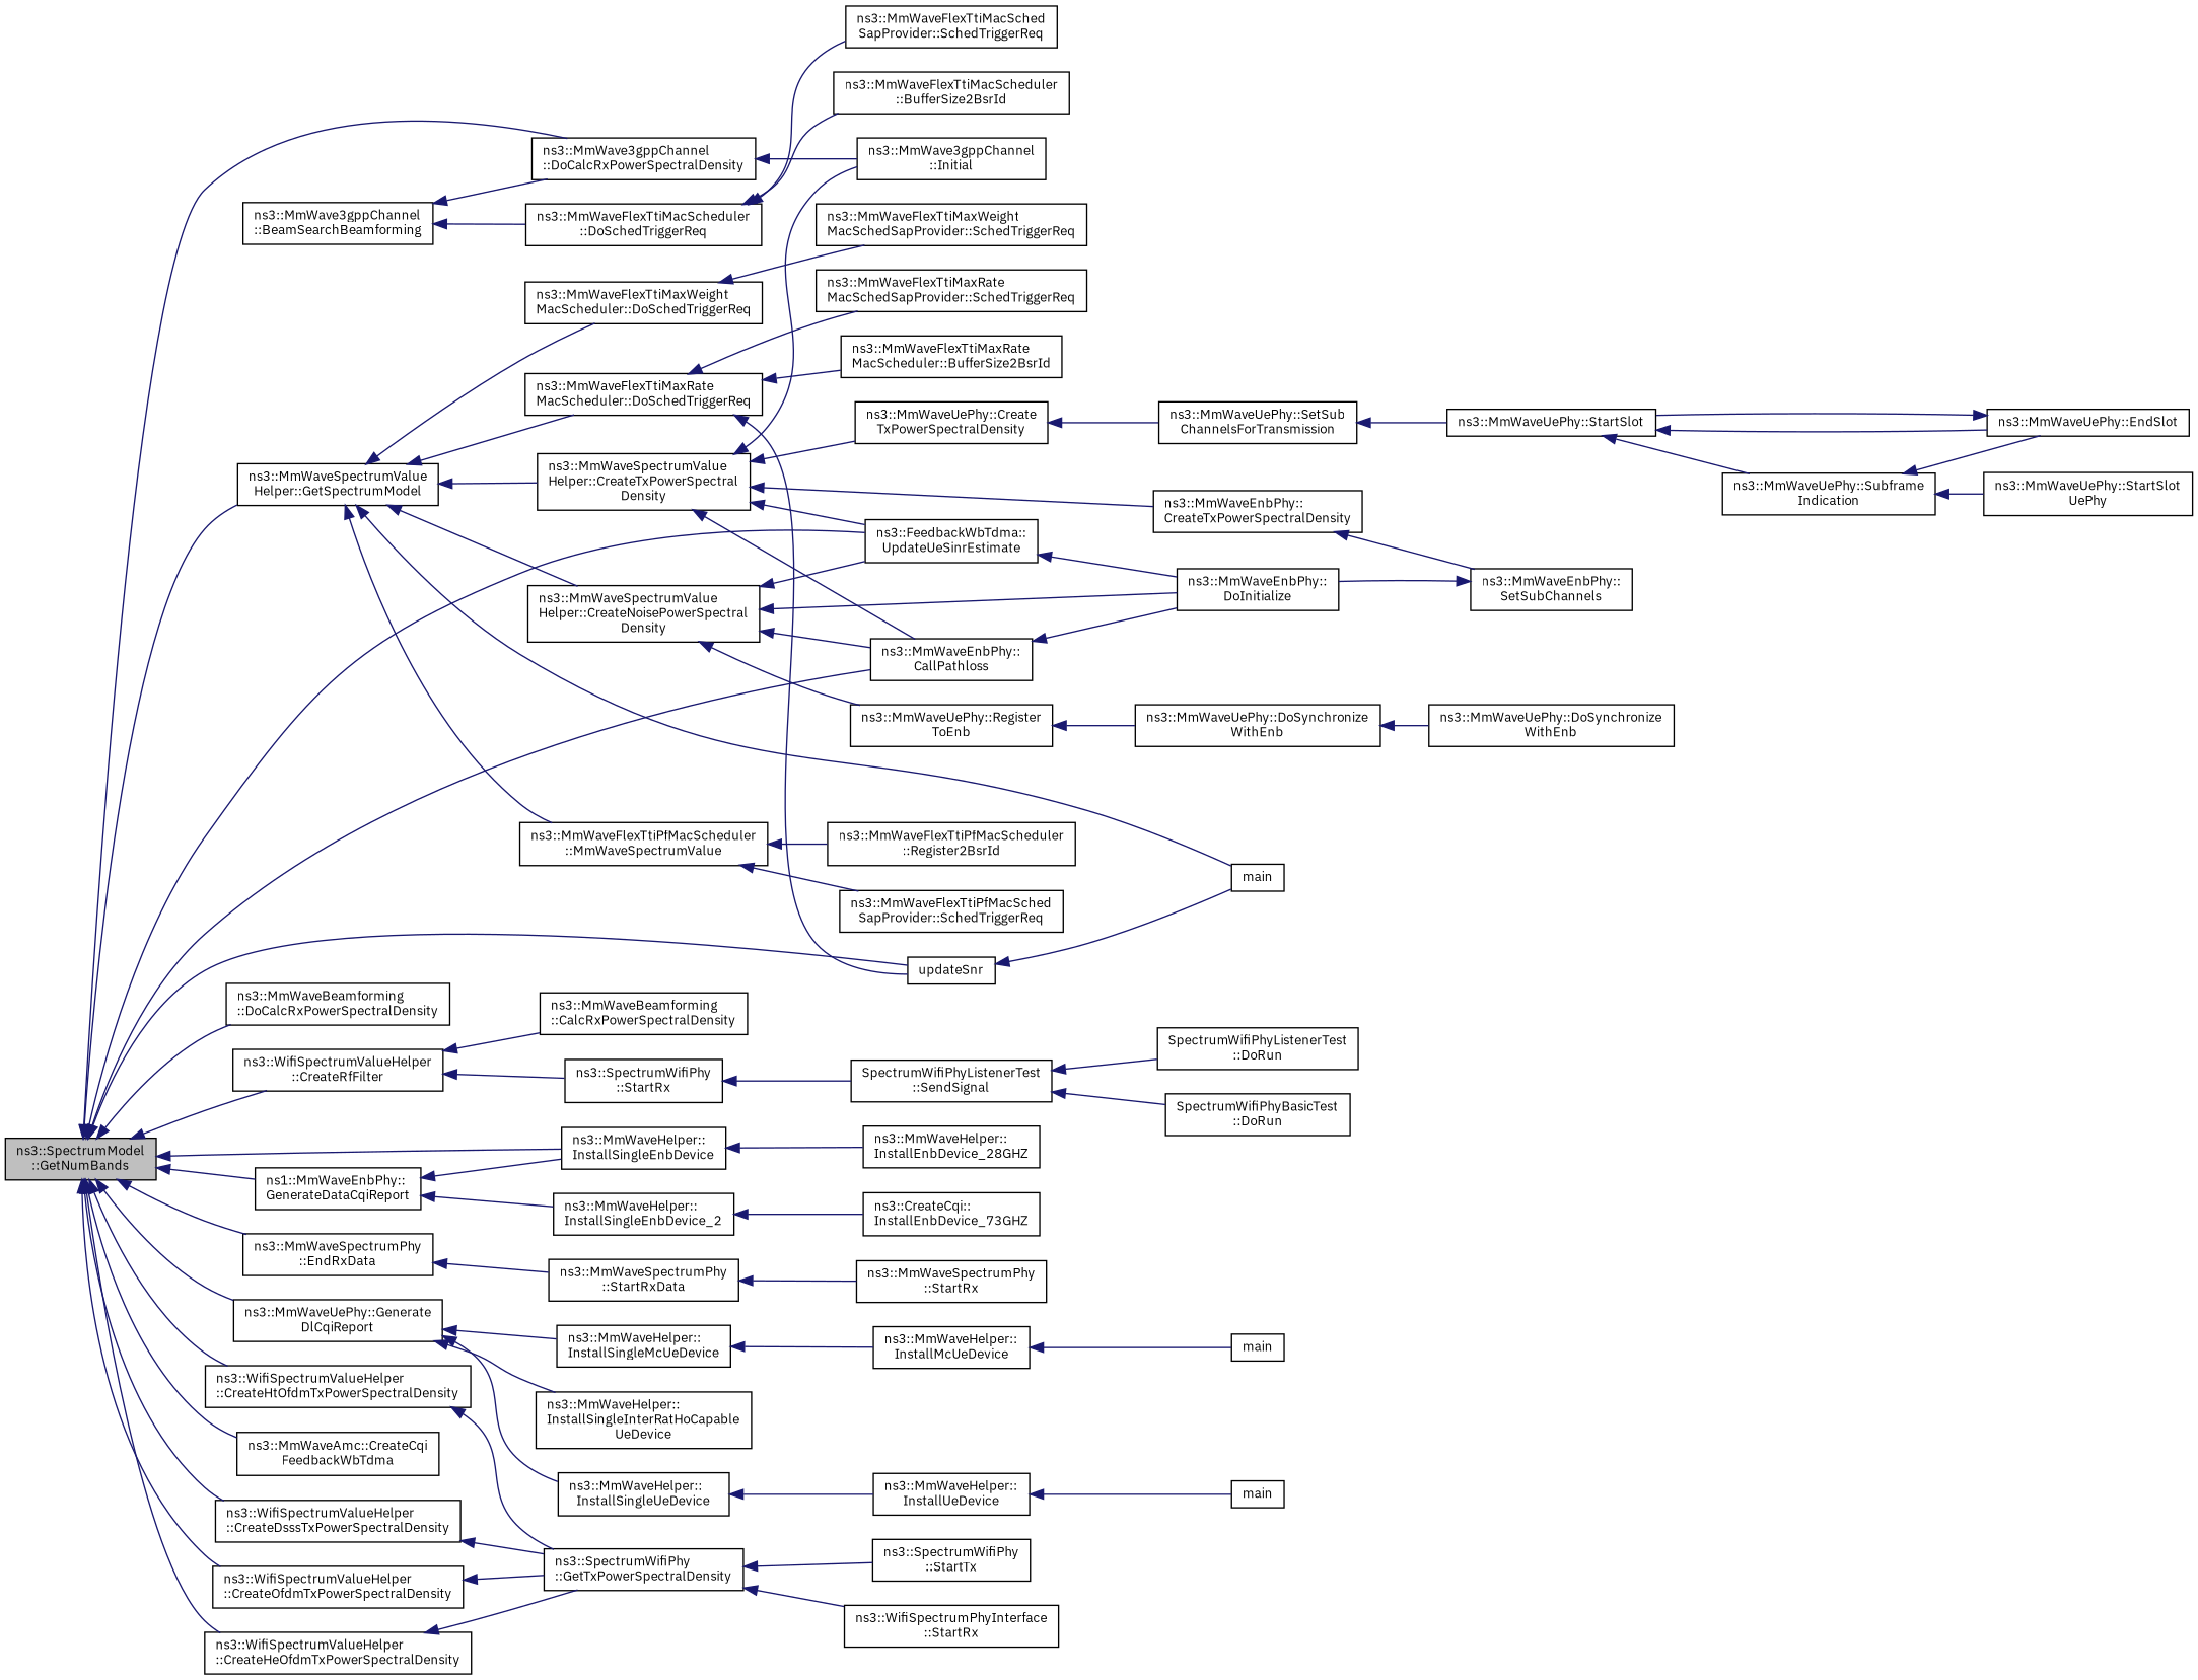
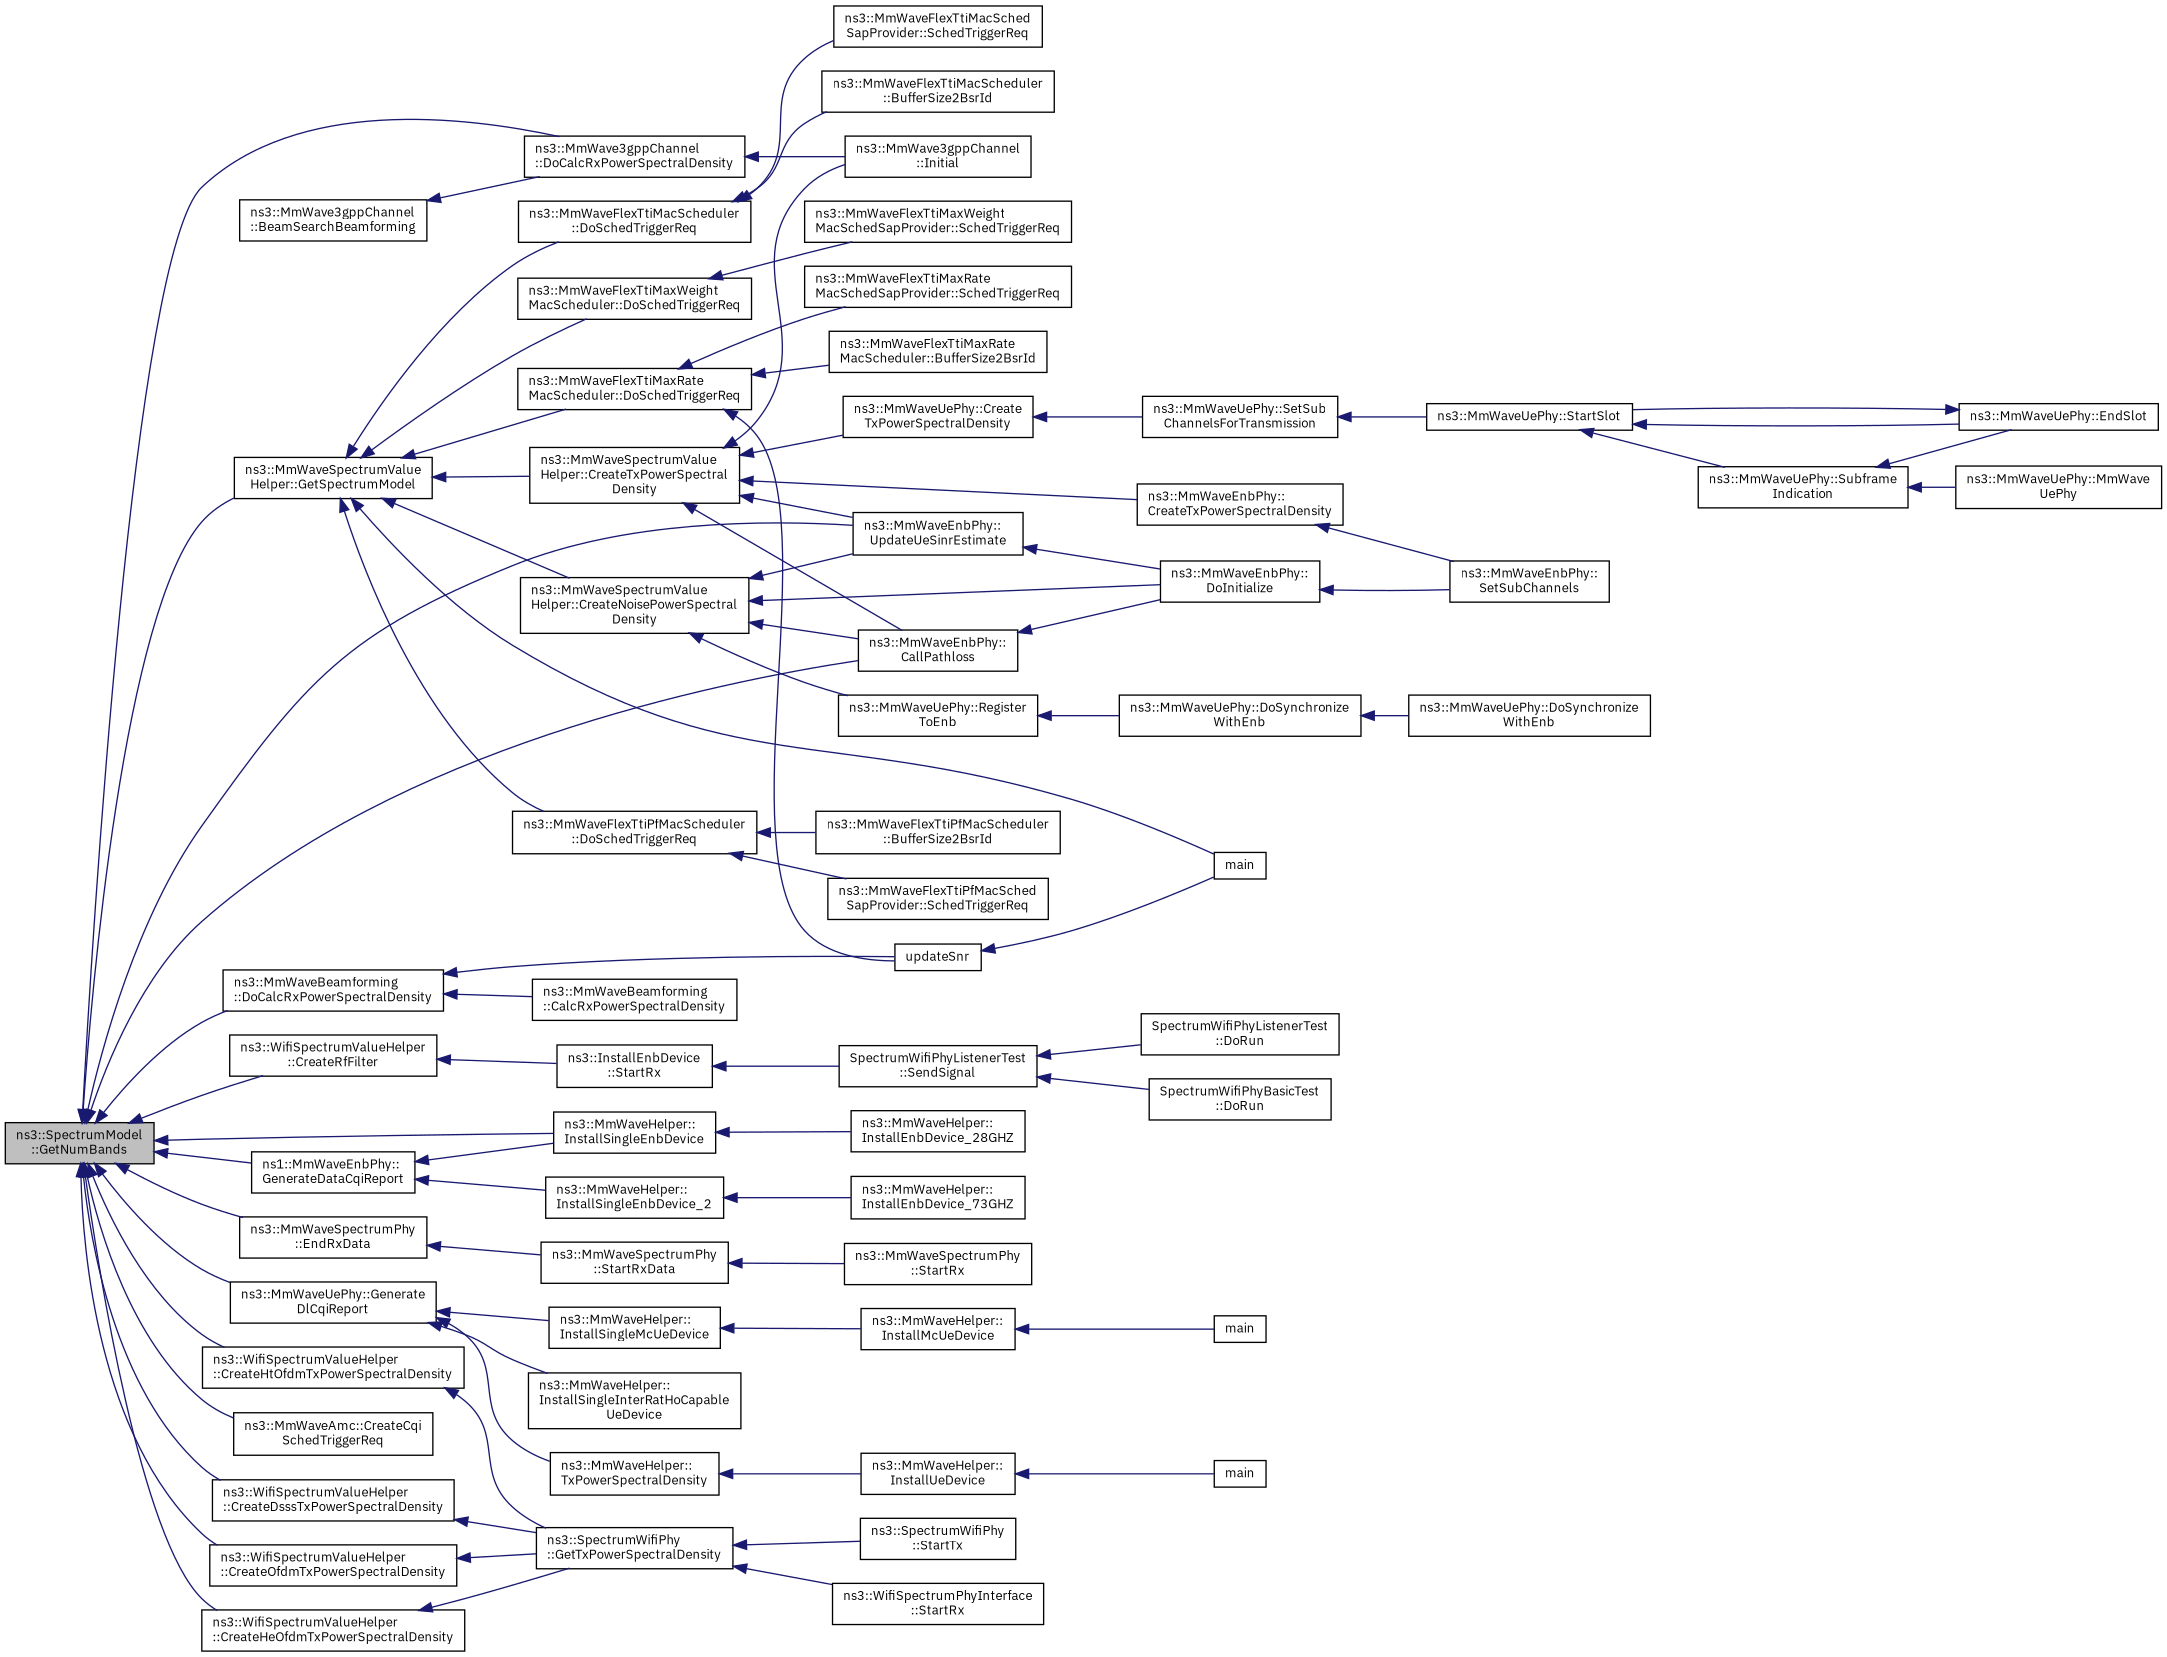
  digraph {
    fontname="IBM Plex Sans"
    rankdir=LR
    node [color=black fillcolor=white fontname="IBM Plex Sans" fontsize=10 shape=record style=filled]
    edge [color=midnightblue dir=back fontname="IBM Plex Sans" fontsize=10 labelfontname=Helvetica labelfontsize=10 style=solid]
    n1 [fillcolor=grey75 fontcolor=black height=0.2 label="ns3::SpectrumModel\l::GetNumBands" width=0.4]
    n2 [height=0.2 label=updateSnr width=0.4]
    n3 [height=0.2 label="ns3::MmWave3gppChannel\l::DoCalcRxPowerSpectralDensity" width=0.4]
-   n4 [height=0.2 label="ns3::MmWaveAmc::CreateCqi\lFeedbackWbTdma" width=0.4]
+   n4 [height=0.2 label="ns3::MmWaveAmc::CreateCqi\lSchedTriggerReq" width=0.4]
    n5 [height=0.2 label="ns3::MmWaveBeamforming\l::DoCalcRxPowerSpectralDensity" width=0.4]
    n6 [height=0.2 label="ns3::MmWaveEnbPhy::\lCallPathloss" width=0.4]
-   n7 [height=0.2 label="ns3::FeedbackWbTdma::\lUpdateUeSinrEstimate" width=0.4]
+   n7 [height=0.2 label="ns3::MmWaveEnbPhy::\lUpdateUeSinrEstimate" width=0.4]
    n8 [height=0.2 label="ns1::MmWaveEnbPhy::\lGenerateDataCqiReport" width=0.4]
    n9 [height=0.2 label="ns3::MmWaveSpectrumPhy\l::EndRxData" width=0.4]
    n10 [height=0.2 label="ns3::MmWaveSpectrumValue\lHelper::GetSpectrumModel" width=0.4]
    n11 [height=0.2 label="ns3::MmWaveUePhy::Generate\lDlCqiReport" width=0.4]
    n12 [height=0.2 label="ns3::WifiSpectrumValueHelper\l::CreateDsssTxPowerSpectralDensity" width=0.4]
    n13 [height=0.2 label="ns3::WifiSpectrumValueHelper\l::CreateOfdmTxPowerSpectralDensity" width=0.4]
    n14 [height=0.2 label="ns3::WifiSpectrumValueHelper\l::CreateHtOfdmTxPowerSpectralDensity" width=0.4]
    n15 [height=0.2 label="ns3::WifiSpectrumValueHelper\l::CreateHeOfdmTxPowerSpectralDensity" width=0.4]
    n16 [height=0.2 label="ns3::WifiSpectrumValueHelper\l::CreateRfFilter" width=0.4]
    n17 [height=0.2 label="ns3::MmWaveHelper::\lInstallSingleEnbDevice" width=0.4]
    n18 [height=0.2 label=main width=0.4]
    n19 [height=0.2 label="ns3::MmWave3gppChannel\l::Initial" width=0.4]
    n20 [height=0.2 label="ns3::MmWave3gppChannel\l::BeamSearchBeamforming" width=0.4]
    n21 [height=0.2 label="ns3::MmWaveBeamforming\l::CalcRxPowerSpectralDensity" width=0.4]
    n22 [height=0.2 label="ns3::MmWaveEnbPhy::\lDoInitialize" width=0.4]
    n23 [height=0.2 label="ns3::MmWaveHelper::\lInstallSingleEnbDevice_2" width=0.4]
    n24 [height=0.2 label="ns3::MmWaveSpectrumPhy\l::StartRxData" width=0.4]
    n25 [height=0.2 label="ns3::MmWaveFlexTtiMacScheduler\l::DoSchedTriggerReq" width=0.4]
    n26 [height=0.2 label="ns3::MmWaveFlexTtiMaxRate\lMacScheduler::DoSchedTriggerReq" width=0.4]
    n27 [height=0.2 label="ns3::MmWaveFlexTtiMaxWeight\lMacScheduler::DoSchedTriggerReq" width=0.4]
-   n28 [height=0.2 label="ns3::MmWaveFlexTtiPfMacScheduler\l::MmWaveSpectrumValue" width=0.4]
+   n28 [height=0.2 label="ns3::MmWaveFlexTtiPfMacScheduler\l::DoSchedTriggerReq" width=0.4]
    n29 [height=0.2 label="ns3::MmWaveSpectrumValue\lHelper::CreateTxPowerSpectral\lDensity" width=0.4]
    n30 [height=0.2 label="ns3::MmWaveSpectrumValue\lHelper::CreateNoisePowerSpectral\lDensity" width=0.4]
    n31 [height=0.2 label="ns3::MmWaveHelper::\lInstallSingleMcUeDevice" width=0.4]
    n32 [height=0.2 label="ns3::MmWaveHelper::\lInstallSingleInterRatHoCapable\lUeDevice" width=0.4]
-   n33 [height=0.2 label="ns3::MmWaveHelper::\lInstallSingleUeDevice" width=0.4]
+   n33 [height=0.2 label="ns3::MmWaveHelper::\lTxPowerSpectralDensity" width=0.4]
    n34 [height=0.2 label="ns3::SpectrumWifiPhy\l::GetTxPowerSpectralDensity" width=0.4]
-   n35 [height=0.2 label="ns3::SpectrumWifiPhy\l::StartRx" width=0.4]
+   n35 [height=0.2 label="ns3::InstallEnbDevice\l::StartRx" width=0.4]
    n36 [height=0.2 label="ns3::MmWaveHelper::\lInstallEnbDevice_28GHZ" width=0.4]
-   n37 [height=0.2 label="ns3::CreateCqi::\lInstallEnbDevice_73GHZ" width=0.4]
+   n37 [height=0.2 label="ns3::MmWaveHelper::\lInstallEnbDevice_73GHZ" width=0.4]
    n38 [height=0.2 label="ns3::MmWaveSpectrumPhy\l::StartRx" width=0.4]
    n39 [height=0.2 label="ns3::MmWaveFlexTtiMacSched\lSapProvider::SchedTriggerReq" width=0.4]
    n40 [height=0.2 label="ns3::MmWaveFlexTtiMacScheduler\l::BufferSize2BsrId" width=0.4]
    n41 [height=0.2 label="ns3::MmWaveFlexTtiMaxRate\lMacSchedSapProvider::SchedTriggerReq" width=0.4]
    n42 [height=0.2 label="ns3::MmWaveFlexTtiMaxRate\lMacScheduler::BufferSize2BsrId" width=0.4]
    n43 [height=0.2 label="ns3::MmWaveFlexTtiMaxWeight\lMacSchedSapProvider::SchedTriggerReq" width=0.4]
    n44 [height=0.2 label="ns3::MmWaveFlexTtiPfMacSched\lSapProvider::SchedTriggerReq" width=0.4]
-   n45 [height=0.2 label="ns3::MmWaveFlexTtiPfMacScheduler\l::Register2BsrId" width=0.4]
+   n45 [height=0.2 label="ns3::MmWaveFlexTtiPfMacScheduler\l::BufferSize2BsrId" width=0.4]
    n46 [height=0.2 label="ns3::MmWaveEnbPhy::\lCreateTxPowerSpectralDensity" width=0.4]
    n47 [height=0.2 label="ns3::MmWaveUePhy::Create\lTxPowerSpectralDensity" width=0.4]
    n48 [height=0.2 label="ns3::MmWaveUePhy::Register\lToEnb" width=0.4]
    n49 [height=0.2 label="ns3::MmWaveEnbPhy::\lSetSubChannels" width=0.4]
    n50 [height=0.2 label="ns3::MmWaveUePhy::SetSub\lChannelsForTransmission" width=0.4]
    n51 [height=0.2 label="ns3::MmWaveUePhy::StartSlot" width=0.4]
    n52 [height=0.2 label="ns3::MmWaveUePhy::Subframe\lIndication" width=0.4]
    n53 [height=0.2 label="ns3::MmWaveUePhy::EndSlot" width=0.4]
-   n54 [height=0.2 label="ns3::MmWaveUePhy::StartSlot\lUePhy" width=0.4]
+   n54 [height=0.2 label="ns3::MmWaveUePhy::MmWave\lUePhy" width=0.4]
    n55 [height=0.2 label="ns3::MmWaveUePhy::DoSynchronize\lWithEnb" width=0.4]
    n56 [height=0.2 label="ns3::MmWaveUePhy::DoSynchronize\lWithEnb" width=0.4]
    n57 [height=0.2 label="ns3::MmWaveHelper::\lInstallMcUeDevice" width=0.4]
    n58 [height=0.2 label="ns3::MmWaveHelper::\lInstallUeDevice" width=0.4]
    n59 [height=0.2 label=main width=0.4]
    n60 [height=0.2 label=main width=0.4]
    n61 [height=0.2 label="ns3::SpectrumWifiPhy\l::StartTx" width=0.4]
    n62 [height=0.2 label="ns3::WifiSpectrumPhyInterface\l::StartRx" width=0.4]
    n63 [height=0.2 label="SpectrumWifiPhyListenerTest\l::SendSignal" width=0.4]
    n64 [height=0.2 label="SpectrumWifiPhyBasicTest\l::DoRun" width=0.4]
    n65 [height=0.2 label="SpectrumWifiPhyListenerTest\l::DoRun" width=0.4]
-   n1 -> n2
+   n5 -> n2
    n1 -> n3
    n1 -> n4
    n1 -> n5
    n1 -> n6
    n1 -> n7
    n1 -> n8
    n1 -> n9
    n1 -> n10
    n1 -> n11
    n1 -> n12
    n1 -> n13
    n1 -> n14
    n1 -> n15
    n1 -> n16
    n1 -> n17
    n2 -> n18
    n3 -> n19
-   n16 -> n21
+   n5 -> n21
    n6 -> n22
    n7 -> n22
    n8 -> n17
    n8 -> n23
    n9 -> n24
    n10 -> n18
-   n20 -> n25
+   n10 -> n25
    n10 -> n26
    n10 -> n27
    n10 -> n28
    n10 -> n29
    n10 -> n30
    n11 -> n31
    n11 -> n32
    n11 -> n33
    n12 -> n34
    n13 -> n34
    n14 -> n34
    n15 -> n34
    n16 -> n35
    n17 -> n36
    n20 -> n3
    n23 -> n37
    n24 -> n38
    n25 -> n39
    n25 -> n40
    n26 -> n2
    n26 -> n41
    n26 -> n42
    n27 -> n43
    n28 -> n44
    n28 -> n45
    n29 -> n6
    n29 -> n7
    n29 -> n19
    n29 -> n46
    n29 -> n47
    n30 -> n6
    n30 -> n7
    n30 -> n22
    n30 -> n48
    n31 -> n57
    n33 -> n58
    n34 -> n61
    n34 -> n62
    n35 -> n63
    n46 -> n49
    n47 -> n50
    n48 -> n55
-   n49 -> n22
+   n22 -> n49
    n50 -> n51
    n51 -> n52
    n51 -> n53
    n52 -> n53
    n52 -> n54
    n53 -> n51
    n55 -> n56
    n57 -> n59
    n58 -> n60
    n63 -> n64
    n63 -> n65
  }
